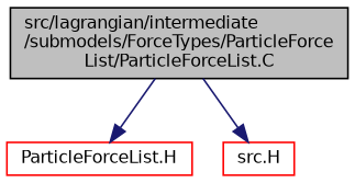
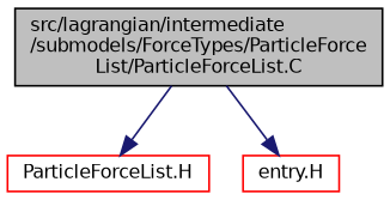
  digraph {
    node [color=red fontname=Helvetica fontsize=10 shape=record]
    edge [color=midnightblue fontname=Helvetica fontsize=10 labelfontname=Helvetica labelfontsize=10 style=solid]
    n1 [color=black fillcolor=grey75 fontcolor=black height=0.2 label="src/lagrangian/intermediate\l/submodels/ForceTypes/ParticleForce\lList/ParticleForceList.C" style=filled width=0.4]
    n2 [height=0.2 label="ParticleForceList.H" width=0.4]
-   n3 [height=0.2 label="src.H" width=0.4]
+   n3 [height=0.2 label="entry.H" width=0.4]
    n1 -> n2
    n1 -> n3
  }
